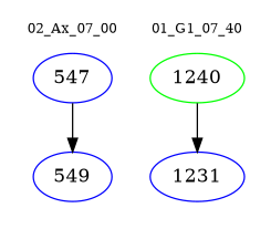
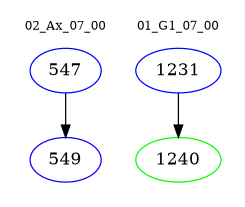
  digraph {
    node [color=blue]
    edge [color=black]
    n1 [label=547]
    n2 [label=549]
    n3 [label=1231]
    n4 [color=green label=1240]
    subgraph cluster_1 {
      color=white
      fontsize=10
      label="02_Ax_07_00"
      n1
      n2
    }
    subgraph cluster_2 {
      color=white
      fontsize=10
-     label="01_G1_07_40"
+     label="01_G1_07_00"
      n3
      n4
    }
    n1 -> n2
-   n4 -> n3
+   n3 -> n4
  }
